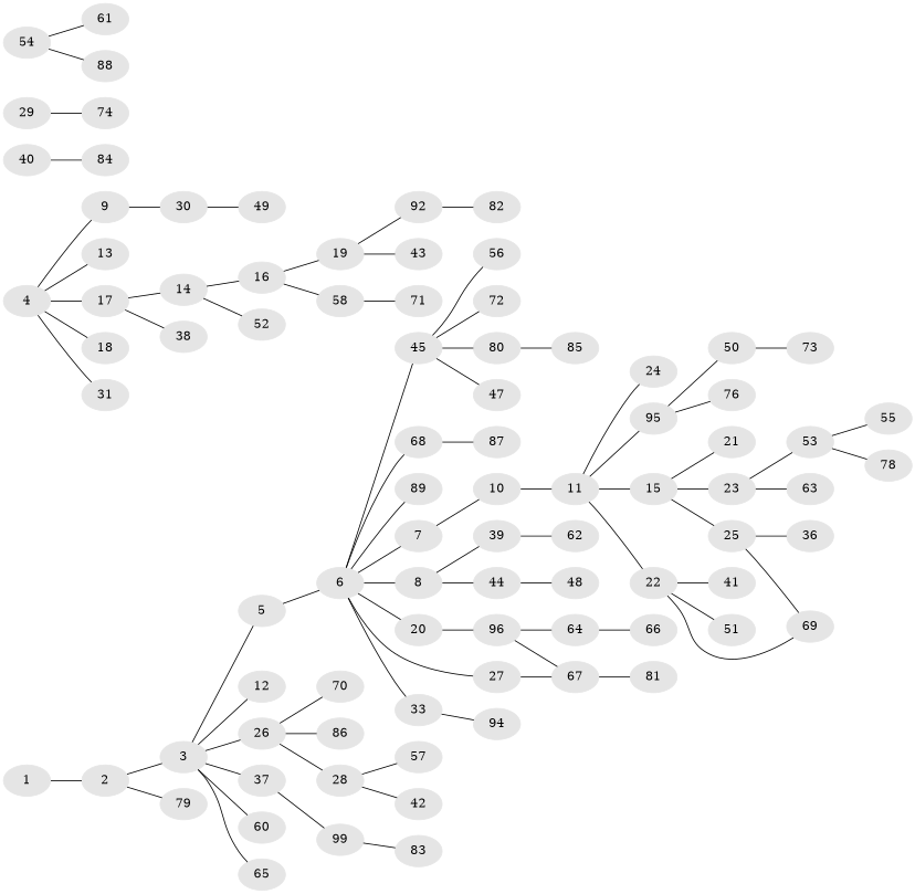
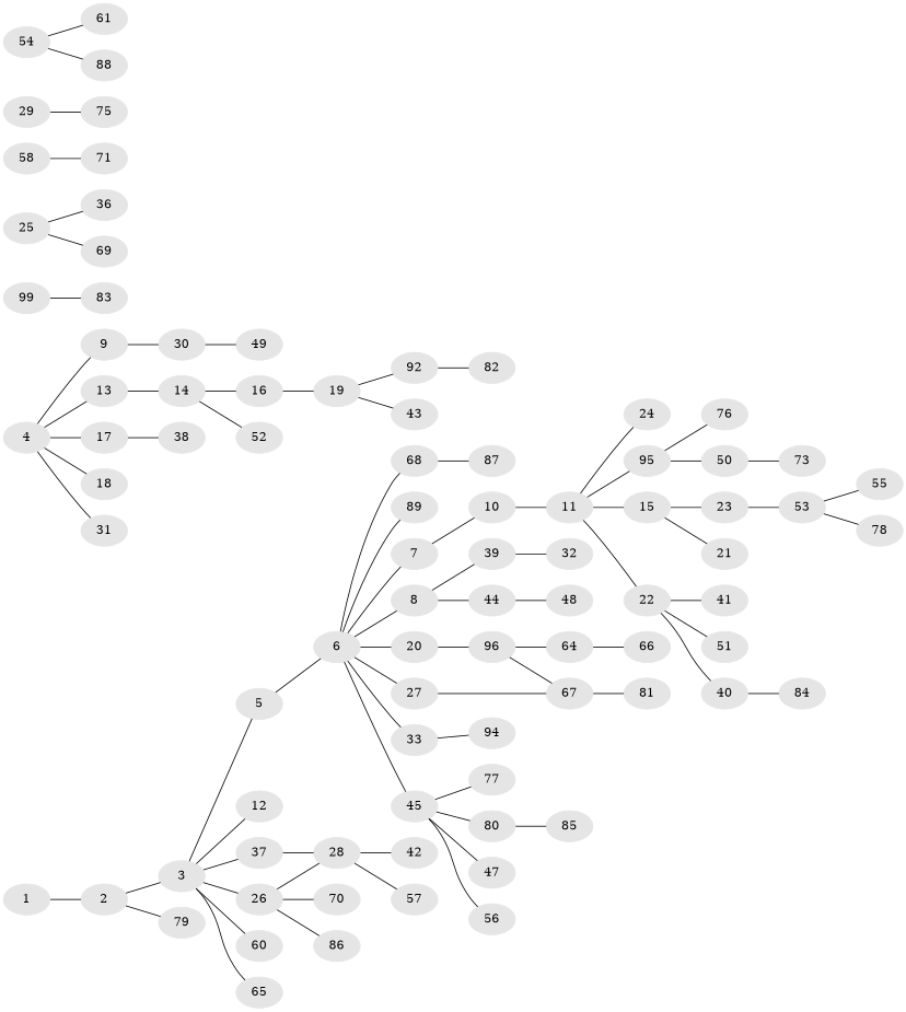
  graph {
    rankdir=LR
    node [color=gray90 style=filled]
    1
    2
    3
    79
    5
    12
    26
    37
    60
    65
    4
    9
    13
    17
    18
    31
    6
    28
    70
    86
    n21 [label=99]
    30
    14
    38
    7
    8
    20
    27
    33
    45
    68
    89
    10
    39
    44
    n36 [label=96]
    67
    n38 [label=94]
    47
    56
-   72
+   72 [label=77]
    80
    87
    11
-   62
+   62 [label=32]
    48
    49
    15
    22
    24
    n51 [label=95]
    21
    23
    25
    40
    41
    51
    50
    76
    16
    52
    19
    58
    53
-   63
    36
    69
    n68 [label=92]
    43
    71
    82
    64
    84
    55
    78
    42
    57
    29
-   75 [label=74]
+   75
    54
    61
    88
    73
    83
    85
    66
    81
    1 -- 2
    2 -- 3
    2 -- 79
    3 -- 5
    3 -- 12
    3 -- 26
    3 -- 37
    3 -- 60
    3 -- 65
    5 -- 6
    26 -- 28
    26 -- 70
    26 -- 86
-   37 -- n21
+   37 -- 28
    4 -- 9
    4 -- 13
    4 -- 17
    4 -- 18
    4 -- 31
    9 -- 30
-   17 -- 14
+   13 -- 14
    17 -- 38
    6 -- 7
    6 -- 8
    6 -- 20
    6 -- 27
    6 -- 33
    6 -- 45
    6 -- 68
    6 -- 89
    28 -- 42
    28 -- 57
    n21 -- 83
    30 -- 49
    14 -- 16
    14 -- 52
    7 -- 10
    8 -- 39
    8 -- 44
    20 -- n36
    27 -- 67
    33 -- n38
    45 -- 47
    45 -- 56
    45 -- 72
    45 -- 80
    68 -- 87
    10 -- 11
    39 -- 62
    44 -- 48
    n36 -- 67
    n36 -- 64
    67 -- 81
    80 -- 85
    11 -- 15
    11 -- 22
    11 -- 24
    11 -- n51
    15 -- 21
    15 -- 23
-   15 -- 25
-   22 -- 69
+   22 -- 40
    22 -- 41
    22 -- 51
    n51 -- 50
    n51 -- 76
    23 -- 53
-   23 -- 63
    25 -- 36
    25 -- 69
    40 -- 84
    50 -- 73
    16 -- 19
-   16 -- 58
    19 -- n68
    19 -- 43
    58 -- 71
    53 -- 55
    53 -- 78
    n68 -- 82
    64 -- 66
    29 -- 75
    54 -- 61
    54 -- 88
  }
